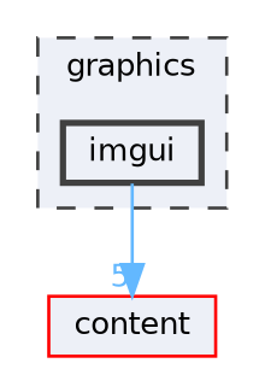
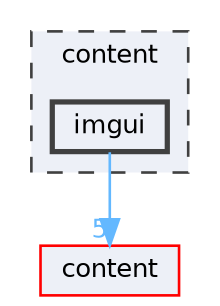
  digraph {
    compound=true
    node [fillcolor="#edf0f7" fontname=Helvetica fontsize=10 shape=box]
    n1 [color=grey25 height=0.2 label=imgui style="filled,bold" width=0.4]
    n2 [color=red height=0.2 label=content style=filled width=0.4]
    subgraph cluster_1 {
      bgcolor="#edf0f7"
      fontname=Helvetica
      fontsize=10
-     label=graphics
+     label=content
      pencolor=grey25
      style="filled,dashed"
      n1
    }
    n1 -> n2 [color=steelblue1 fontcolor=steelblue1 fontname=Helvetica fontsize=10 headlabel=5 labeldistance=1.5 labelfontname=Helvetica labelfontsize=10]
  }
